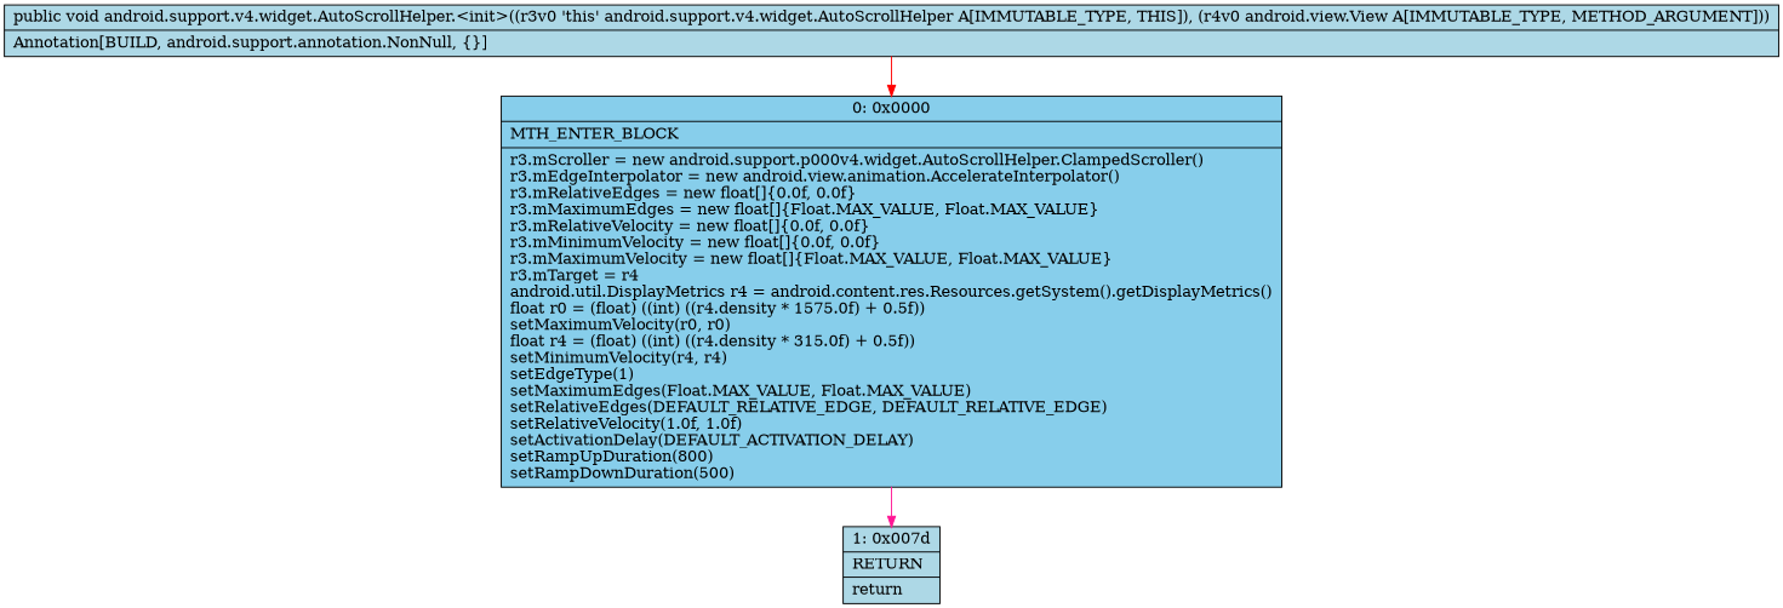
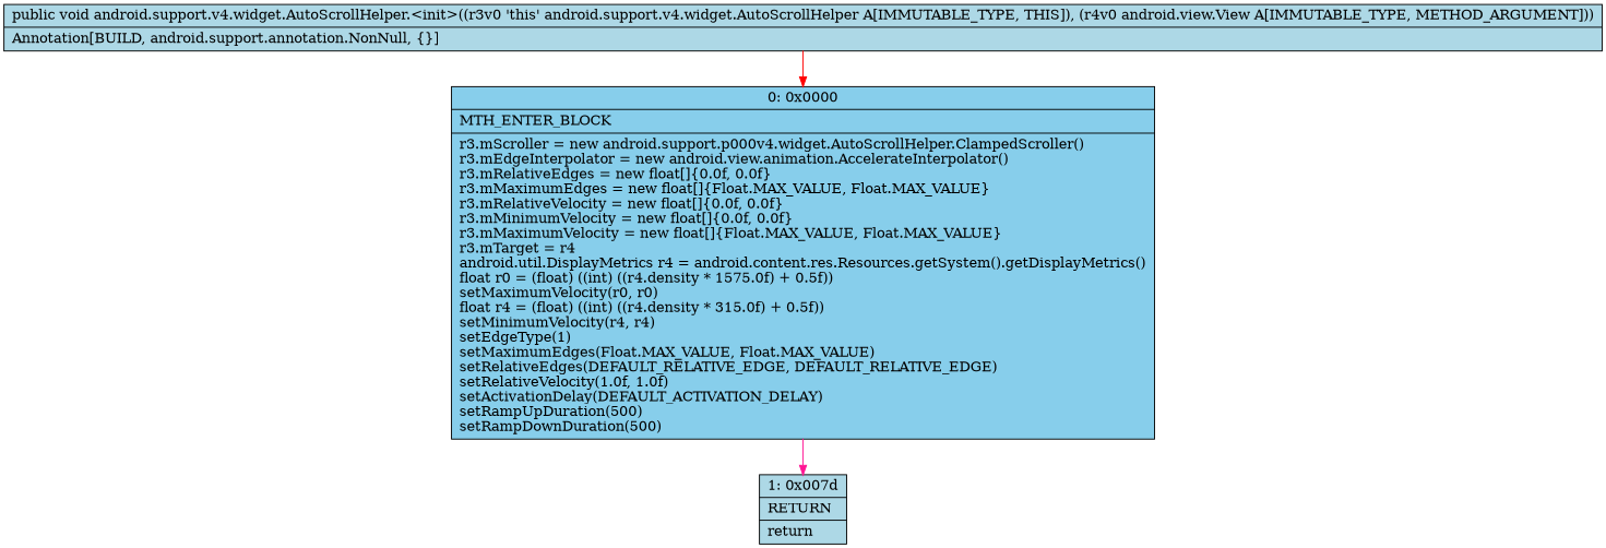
  digraph {
    node [shape=record style=filled fillcolor=lightblue]
-   n1 [label="{0\:\ 0x0000|MTH_ENTER_BLOCK\l|r3.mScroller = new android.support.p000v4.widget.AutoScrollHelper.ClampedScroller()\lr3.mEdgeInterpolator = new android.view.animation.AccelerateInterpolator()\lr3.mRelativeEdges = new float[]\{0.0f, 0.0f\}\lr3.mMaximumEdges = new float[]\{Float.MAX_VALUE, Float.MAX_VALUE\}\lr3.mRelativeVelocity = new float[]\{0.0f, 0.0f\}\lr3.mMinimumVelocity = new float[]\{0.0f, 0.0f\}\lr3.mMaximumVelocity = new float[]\{Float.MAX_VALUE, Float.MAX_VALUE\}\lr3.mTarget = r4\landroid.util.DisplayMetrics r4 = android.content.res.Resources.getSystem().getDisplayMetrics()\lfloat r0 = (float) ((int) ((r4.density * 1575.0f) + 0.5f))\lsetMaximumVelocity(r0, r0)\lfloat r4 = (float) ((int) ((r4.density * 315.0f) + 0.5f))\lsetMinimumVelocity(r4, r4)\lsetEdgeType(1)\lsetMaximumEdges(Float.MAX_VALUE, Float.MAX_VALUE)\lsetRelativeEdges(DEFAULT_RELATIVE_EDGE, DEFAULT_RELATIVE_EDGE)\lsetRelativeVelocity(1.0f, 1.0f)\lsetActivationDelay(DEFAULT_ACTIVATION_DELAY)\lsetRampUpDuration(800)\lsetRampDownDuration(500)\l}" fillcolor=skyblue]
+   n1 [label="{0\:\ 0x0000|MTH_ENTER_BLOCK\l|r3.mScroller = new android.support.p000v4.widget.AutoScrollHelper.ClampedScroller()\lr3.mEdgeInterpolator = new android.view.animation.AccelerateInterpolator()\lr3.mRelativeEdges = new float[]\{0.0f, 0.0f\}\lr3.mMaximumEdges = new float[]\{Float.MAX_VALUE, Float.MAX_VALUE\}\lr3.mRelativeVelocity = new float[]\{0.0f, 0.0f\}\lr3.mMinimumVelocity = new float[]\{0.0f, 0.0f\}\lr3.mMaximumVelocity = new float[]\{Float.MAX_VALUE, Float.MAX_VALUE\}\lr3.mTarget = r4\landroid.util.DisplayMetrics r4 = android.content.res.Resources.getSystem().getDisplayMetrics()\lfloat r0 = (float) ((int) ((r4.density * 1575.0f) + 0.5f))\lsetMaximumVelocity(r0, r0)\lfloat r4 = (float) ((int) ((r4.density * 315.0f) + 0.5f))\lsetMinimumVelocity(r4, r4)\lsetEdgeType(1)\lsetMaximumEdges(Float.MAX_VALUE, Float.MAX_VALUE)\lsetRelativeEdges(DEFAULT_RELATIVE_EDGE, DEFAULT_RELATIVE_EDGE)\lsetRelativeVelocity(1.0f, 1.0f)\lsetActivationDelay(DEFAULT_ACTIVATION_DELAY)\lsetRampUpDuration(500)\lsetRampDownDuration(500)\l}" fillcolor=skyblue]
    n2 [label="{1\:\ 0x007d|RETURN\l|return\l}"]
    n3 [label="{public void android.support.v4.widget.AutoScrollHelper.\<init\>((r3v0 'this' android.support.v4.widget.AutoScrollHelper A[IMMUTABLE_TYPE, THIS]), (r4v0 android.view.View A[IMMUTABLE_TYPE, METHOD_ARGUMENT]))  | Annotation[BUILD, android.support.annotation.NonNull, \{\}]\l}"]
    n1 -> n2 [color=deeppink]
    n3 -> n1 [color=red]
  }
